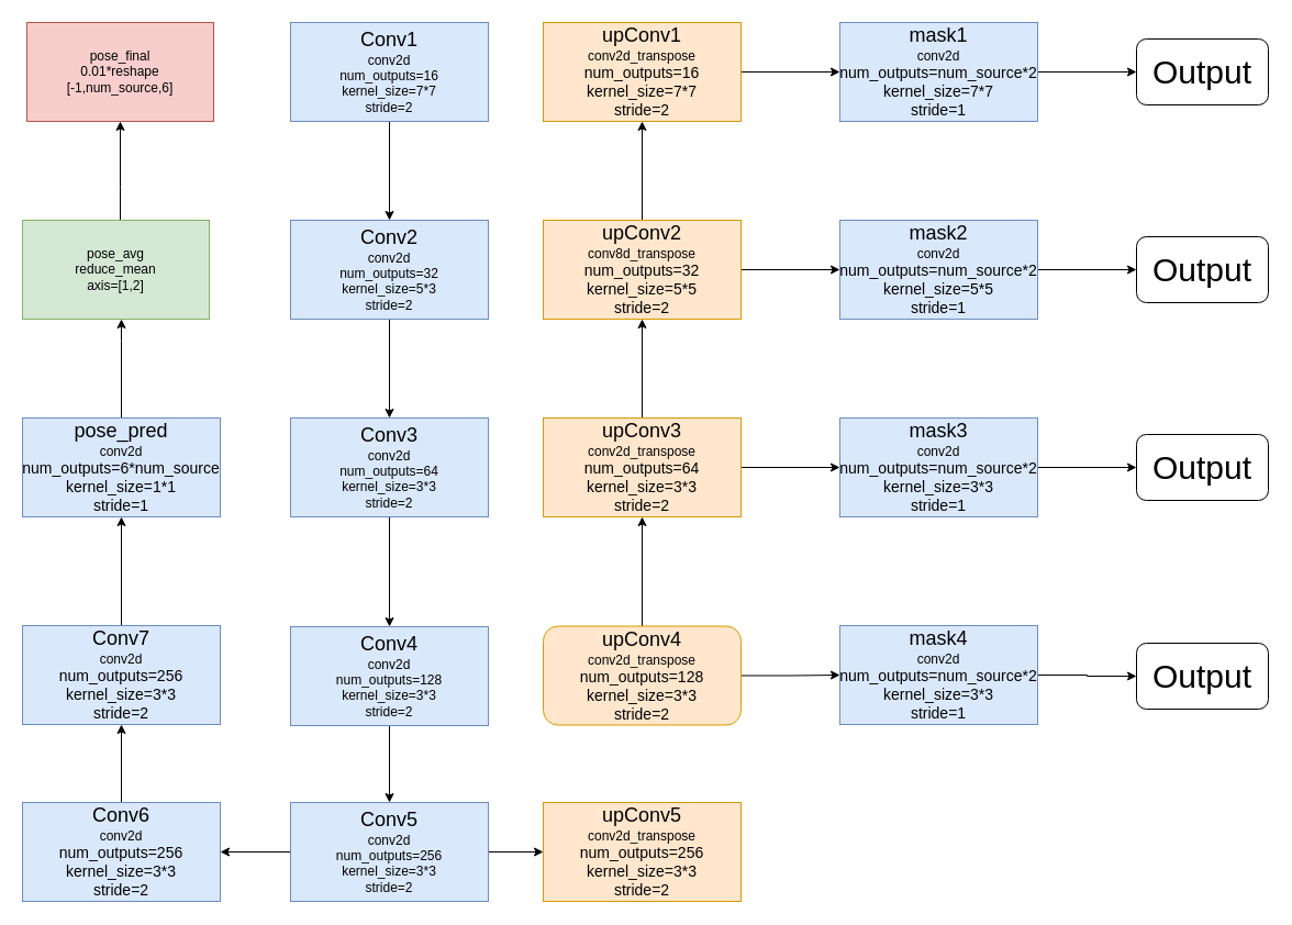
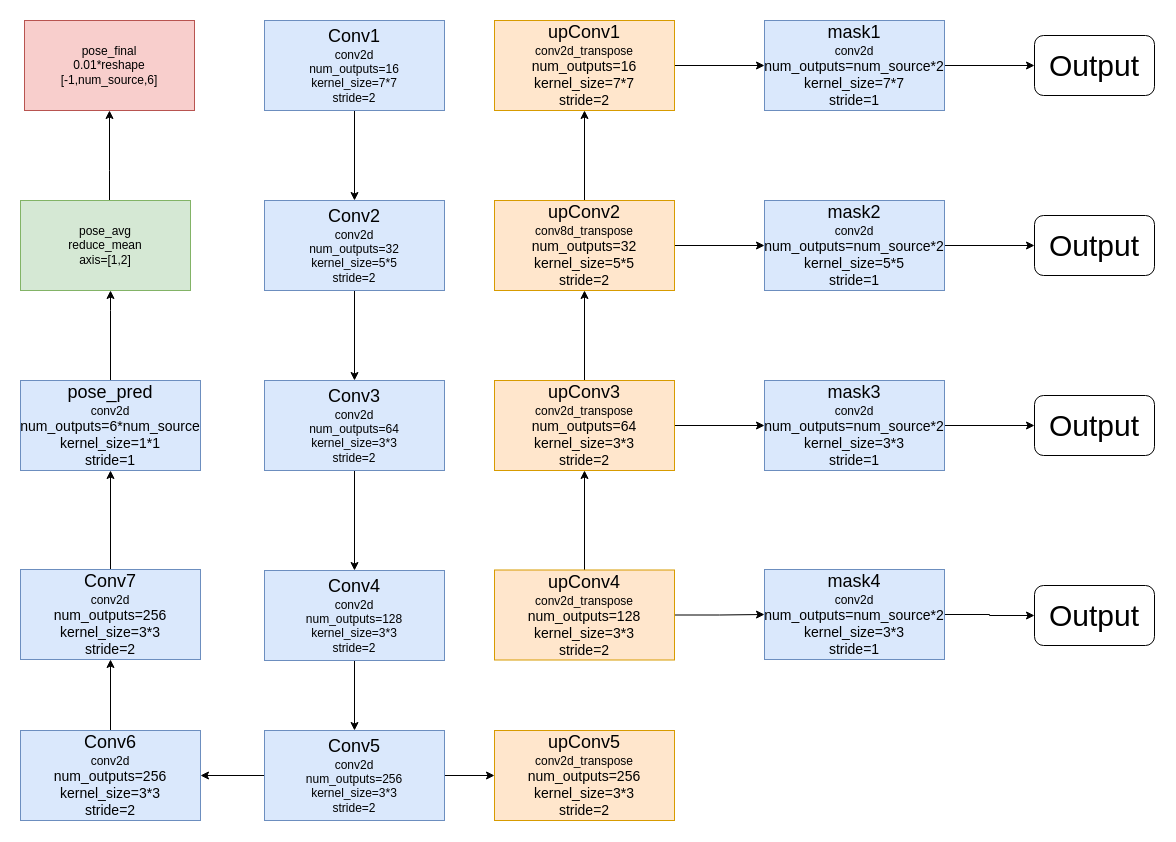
  <mxCell id="0" />
  <mxCell id="1" parent="0" />
  <mxCell id="2" style="edgeStyle=orthogonalEdgeStyle;rounded=0;orthogonalLoop=1;jettySize=auto;html=1;" parent="1" source="3" target="7" edge="1"><mxGeometry relative="1" as="geometry" /></mxCell>
  <mxCell id="3" value="&lt;font style=&quot;font-size: 18px&quot;&gt;Conv1&lt;br&gt;&lt;/font&gt;conv2d&lt;br&gt;&lt;font&gt;num_outputs=16&lt;br&gt;kernel_size=7*7&lt;br&gt;stride=2&lt;/font&gt;&lt;br&gt;" style="rounded=0;whiteSpace=wrap;html=1;fillColor=#dae8fc;strokeColor=#6c8ebf;" parent="1" vertex="1"><mxGeometry x="264" y="20" width="180" height="90" as="geometry" /></mxCell>
  <mxCell id="4" style="edgeStyle=orthogonalEdgeStyle;rounded=0;orthogonalLoop=1;jettySize=auto;html=1;" parent="1" source="5" target="16" edge="1"><mxGeometry relative="1" as="geometry" /></mxCell>
  <mxCell id="5" value="&lt;font style=&quot;font-size: 18px&quot;&gt;Conv6&lt;br&gt;&lt;/font&gt;conv2d&lt;br&gt;&lt;font style=&quot;font-size: 14px&quot;&gt;num_outputs=256&lt;br&gt;kernel_size=3*3&lt;br&gt;stride=2&lt;/font&gt;&lt;br&gt;" style="rounded=0;whiteSpace=wrap;html=1;fillColor=#dae8fc;strokeColor=#6c8ebf;" parent="1" vertex="1"><mxGeometry x="20" y="730" width="180" height="90" as="geometry" /></mxCell>
  <mxCell id="6" style="edgeStyle=orthogonalEdgeStyle;rounded=0;orthogonalLoop=1;jettySize=auto;html=1;" parent="1" source="7" target="9" edge="1"><mxGeometry relative="1" as="geometry" /></mxCell>
- <mxCell id="7" value="&lt;font style=&quot;font-size: 18px&quot;&gt;Conv2&lt;br&gt;&lt;/font&gt;conv2d&lt;br&gt;&lt;font&gt;num_outputs=32&lt;br&gt;kernel_size=5*3&lt;br&gt;stride=2&lt;/font&gt;&lt;br&gt;" style="rounded=0;whiteSpace=wrap;html=1;fillColor=#dae8fc;strokeColor=#6c8ebf;" parent="1" vertex="1"><mxGeometry x="264" y="200" width="180" height="90" as="geometry" /></mxCell>
+ <mxCell id="7" value="&lt;font style=&quot;font-size: 18px&quot;&gt;Conv2&lt;br&gt;&lt;/font&gt;conv2d&lt;br&gt;&lt;font&gt;num_outputs=32&lt;br&gt;kernel_size=5*5&lt;br&gt;stride=2&lt;/font&gt;&lt;br&gt;" style="rounded=0;whiteSpace=wrap;html=1;fillColor=#dae8fc;strokeColor=#6c8ebf;" parent="1" vertex="1"><mxGeometry x="264" y="200" width="180" height="90" as="geometry" /></mxCell>
  <mxCell id="8" style="edgeStyle=orthogonalEdgeStyle;rounded=0;orthogonalLoop=1;jettySize=auto;html=1;" parent="1" source="9" target="11" edge="1"><mxGeometry relative="1" as="geometry" /></mxCell>
  <mxCell id="9" value="&lt;font style=&quot;font-size: 18px&quot;&gt;Conv3&lt;br&gt;&lt;/font&gt;conv2d&lt;br&gt;&lt;font&gt;num_outputs=64&lt;br&gt;kernel_size=3*3&lt;br&gt;stride=2&lt;/font&gt;&lt;br&gt;" style="rounded=0;whiteSpace=wrap;html=1;fillColor=#dae8fc;strokeColor=#6c8ebf;" parent="1" vertex="1"><mxGeometry x="264" y="380" width="180" height="90" as="geometry" /></mxCell>
  <mxCell id="10" style="edgeStyle=orthogonalEdgeStyle;rounded=0;orthogonalLoop=1;jettySize=auto;html=1;" parent="1" source="11" target="14" edge="1"><mxGeometry relative="1" as="geometry" /></mxCell>
  <mxCell id="11" value="&lt;font style=&quot;font-size: 18px&quot;&gt;Conv4&lt;br&gt;&lt;/font&gt;conv2d&lt;br&gt;&lt;font&gt;num_outputs=128&lt;br&gt;kernel_size=3*3&lt;br&gt;stride=2&lt;/font&gt;&lt;br&gt;" style="rounded=0;whiteSpace=wrap;html=1;fillColor=#dae8fc;strokeColor=#6c8ebf;" parent="1" vertex="1"><mxGeometry x="264" y="570" width="180" height="90" as="geometry" /></mxCell>
  <mxCell id="12" style="edgeStyle=orthogonalEdgeStyle;rounded=0;orthogonalLoop=1;jettySize=auto;html=1;" parent="1" source="14" target="5" edge="1"><mxGeometry relative="1" as="geometry" /></mxCell>
  <mxCell id="13" style="edgeStyle=orthogonalEdgeStyle;rounded=0;orthogonalLoop=1;jettySize=auto;html=1;" parent="1" source="14" target="22" edge="1"><mxGeometry relative="1" as="geometry" /></mxCell>
  <mxCell id="14" value="&lt;font style=&quot;font-size: 18px&quot;&gt;Conv5&lt;br&gt;&lt;/font&gt;conv2d&lt;br&gt;&lt;font&gt;num_outputs=256&lt;br&gt;kernel_size=3*3&lt;br&gt;stride=2&lt;/font&gt;&lt;br&gt;" style="rounded=0;whiteSpace=wrap;html=1;fillColor=#dae8fc;strokeColor=#6c8ebf;" parent="1" vertex="1"><mxGeometry x="264" y="730" width="180" height="90" as="geometry" /></mxCell>
  <mxCell id="15" style="edgeStyle=orthogonalEdgeStyle;rounded=0;orthogonalLoop=1;jettySize=auto;html=1;" parent="1" source="16" target="18" edge="1"><mxGeometry relative="1" as="geometry" /></mxCell>
  <mxCell id="16" value="&lt;font style=&quot;font-size: 18px&quot;&gt;Conv7&lt;br&gt;&lt;/font&gt;conv2d&lt;br&gt;&lt;font style=&quot;font-size: 14px&quot;&gt;num_outputs=256&lt;br&gt;kernel_size=3*3&lt;br&gt;stride=2&lt;/font&gt;&lt;br&gt;" style="rounded=0;whiteSpace=wrap;html=1;fillColor=#dae8fc;strokeColor=#6c8ebf;" parent="1" vertex="1"><mxGeometry x="20" y="569" width="180" height="90" as="geometry" /></mxCell>
  <mxCell id="17" style="edgeStyle=orthogonalEdgeStyle;rounded=0;orthogonalLoop=1;jettySize=auto;html=1;" parent="1" source="18" target="20" edge="1"><mxGeometry relative="1" as="geometry"><Array as="points"><mxPoint x="110" y="310" /><mxPoint x="110" y="310" /></Array></mxGeometry></mxCell>
  <mxCell id="18" value="&lt;span&gt;&lt;font style=&quot;font-size: 18px&quot;&gt;pose_pred&lt;/font&gt;&lt;br&gt;&lt;/span&gt;conv2d&lt;br&gt;&lt;font style=&quot;font-size: 14px&quot;&gt;num_outputs=6*num_source&lt;br&gt;kernel_size=1*1&lt;br&gt;stride=1&lt;/font&gt;&lt;br&gt;" style="rounded=0;whiteSpace=wrap;html=1;fillColor=#dae8fc;strokeColor=#6c8ebf;" parent="1" vertex="1"><mxGeometry x="20" y="380" width="180" height="90" as="geometry" /></mxCell>
  <mxCell id="19" style="edgeStyle=orthogonalEdgeStyle;rounded=0;orthogonalLoop=1;jettySize=auto;html=1;" parent="1" source="20" target="21" edge="1"><mxGeometry relative="1" as="geometry"><Array as="points"><mxPoint x="109" y="170" /><mxPoint x="109" y="170" /></Array></mxGeometry></mxCell>
  <mxCell id="20" value="pose_avg&lt;br&gt;reduce_mean&lt;br&gt;axis=[1,2]&lt;br&gt;" style="rounded=0;whiteSpace=wrap;html=1;fillColor=#d5e8d4;strokeColor=#82b366;" parent="1" vertex="1"><mxGeometry x="20" y="200" width="170" height="90" as="geometry" /></mxCell>
  <mxCell id="21" value="pose_final&lt;br&gt;0.01*reshape&lt;br&gt;[-1,num_source,6]&lt;br&gt;" style="rounded=0;whiteSpace=wrap;html=1;fillColor=#f8cecc;strokeColor=#b85450;" parent="1" vertex="1"><mxGeometry x="24" y="20" width="170" height="90" as="geometry" /></mxCell>
  <mxCell id="22" value="&lt;font style=&quot;font-size: 18px&quot;&gt;upConv5&lt;br&gt;&lt;/font&gt;conv2d_transpose&lt;br&gt;&lt;font style=&quot;font-size: 14px&quot;&gt;num_outputs=256&lt;br&gt;kernel_size=3*3&lt;br&gt;stride=2&lt;/font&gt;&lt;br&gt;" style="rounded=0;whiteSpace=wrap;html=1;fillColor=#ffe6cc;strokeColor=#d79b00;" parent="1" vertex="1"><mxGeometry x="494" y="730" width="180" height="90" as="geometry" /></mxCell>
  <mxCell id="23" style="edgeStyle=orthogonalEdgeStyle;rounded=0;orthogonalLoop=1;jettySize=auto;html=1;" parent="1" source="25" target="28" edge="1"><mxGeometry relative="1" as="geometry" /></mxCell>
  <mxCell id="24" style="edgeStyle=orthogonalEdgeStyle;rounded=0;orthogonalLoop=1;jettySize=auto;html=1;" parent="1" source="25" target="35" edge="1"><mxGeometry relative="1" as="geometry" /></mxCell>
- <mxCell id="25" value="&lt;font style=&quot;font-size: 18px&quot;&gt;upConv4&lt;br&gt;&lt;/font&gt;conv2d_transpose&lt;br&gt;&lt;font style=&quot;font-size: 14px&quot;&gt;num_outputs=128&lt;br&gt;kernel_size=3*3&lt;br&gt;stride=2&lt;/font&gt;&lt;br&gt;" style="whiteSpace=wrap;html=1;fillColor=#ffe6cc;strokeColor=#d79b00;rounded=1;" parent="1" vertex="1"><mxGeometry x="494" y="569.5" width="180" height="90" as="geometry" /></mxCell>
+ <mxCell id="25" value="&lt;font style=&quot;font-size: 18px&quot;&gt;upConv4&lt;br&gt;&lt;/font&gt;conv2d_transpose&lt;br&gt;&lt;font style=&quot;font-size: 14px&quot;&gt;num_outputs=128&lt;br&gt;kernel_size=3*3&lt;br&gt;stride=2&lt;/font&gt;&lt;br&gt;" style="rounded=0;whiteSpace=wrap;html=1;fillColor=#ffe6cc;strokeColor=#d79b00;" parent="1" vertex="1"><mxGeometry x="494" y="569.5" width="180" height="90" as="geometry" /></mxCell>
  <mxCell id="26" style="edgeStyle=orthogonalEdgeStyle;rounded=0;orthogonalLoop=1;jettySize=auto;html=1;" parent="1" source="28" target="31" edge="1"><mxGeometry relative="1" as="geometry" /></mxCell>
  <mxCell id="27" style="edgeStyle=orthogonalEdgeStyle;rounded=0;orthogonalLoop=1;jettySize=auto;html=1;" parent="1" source="28" target="37" edge="1"><mxGeometry relative="1" as="geometry" /></mxCell>
  <mxCell id="28" value="&lt;font style=&quot;font-size: 18px&quot;&gt;upConv3&lt;br&gt;&lt;/font&gt;conv2d_transpose&lt;br&gt;&lt;font style=&quot;font-size: 14px&quot;&gt;num_outputs=64&lt;br&gt;kernel_size=3*3&lt;br&gt;stride=2&lt;/font&gt;&lt;br&gt;" style="rounded=0;whiteSpace=wrap;html=1;fillColor=#ffe6cc;strokeColor=#d79b00;" parent="1" vertex="1"><mxGeometry x="494" y="380" width="180" height="90" as="geometry" /></mxCell>
  <mxCell id="29" style="edgeStyle=orthogonalEdgeStyle;rounded=0;orthogonalLoop=1;jettySize=auto;html=1;" parent="1" source="31" target="33" edge="1"><mxGeometry relative="1" as="geometry" /></mxCell>
  <mxCell id="30" style="edgeStyle=orthogonalEdgeStyle;rounded=0;orthogonalLoop=1;jettySize=auto;html=1;" parent="1" source="31" target="39" edge="1"><mxGeometry relative="1" as="geometry" /></mxCell>
  <mxCell id="31" value="&lt;font style=&quot;font-size: 18px&quot;&gt;upConv2&lt;br&gt;&lt;/font&gt;conv8d_transpose&lt;br&gt;&lt;font style=&quot;font-size: 14px&quot;&gt;num_outputs=32&lt;br&gt;kernel_size=5*5&lt;br&gt;stride=2&lt;/font&gt;&lt;br&gt;" style="rounded=0;whiteSpace=wrap;html=1;fillColor=#ffe6cc;strokeColor=#d79b00;" parent="1" vertex="1"><mxGeometry x="494" y="200" width="180" height="90" as="geometry" /></mxCell>
  <mxCell id="32" style="edgeStyle=orthogonalEdgeStyle;rounded=0;orthogonalLoop=1;jettySize=auto;html=1;" parent="1" source="33" target="41" edge="1"><mxGeometry relative="1" as="geometry" /></mxCell>
  <mxCell id="33" value="&lt;font style=&quot;font-size: 18px&quot;&gt;upConv1&lt;br&gt;&lt;/font&gt;conv2d_transpose&lt;br&gt;&lt;font style=&quot;font-size: 14px&quot;&gt;num_outputs=16&lt;br&gt;kernel_size=7*7&lt;br&gt;stride=2&lt;/font&gt;&lt;br&gt;" style="rounded=0;whiteSpace=wrap;html=1;fillColor=#ffe6cc;strokeColor=#d79b00;" parent="1" vertex="1"><mxGeometry x="494" y="20" width="180" height="90" as="geometry" /></mxCell>
  <mxCell id="34" style="edgeStyle=orthogonalEdgeStyle;rounded=0;orthogonalLoop=1;jettySize=auto;html=1;" parent="1" source="35" target="45" edge="1"><mxGeometry relative="1" as="geometry" /></mxCell>
  <mxCell id="35" value="&lt;font style=&quot;font-size: 18px&quot;&gt;mask4&lt;br&gt;&lt;/font&gt;conv2d&lt;br&gt;&lt;font style=&quot;font-size: 14px&quot;&gt;num_outputs=num_source*2&lt;br&gt;kernel_size=3*3&lt;br&gt;stride=1&lt;/font&gt;&lt;br&gt;" style="rounded=0;whiteSpace=wrap;html=1;fillColor=#dae8fc;strokeColor=#6c8ebf;" parent="1" vertex="1"><mxGeometry x="764" y="569" width="180" height="90" as="geometry" /></mxCell>
  <mxCell id="36" style="edgeStyle=orthogonalEdgeStyle;rounded=0;orthogonalLoop=1;jettySize=auto;html=1;" parent="1" source="37" target="44" edge="1"><mxGeometry relative="1" as="geometry" /></mxCell>
  <mxCell id="37" value="&lt;font style=&quot;font-size: 18px&quot;&gt;mask3&lt;br&gt;&lt;/font&gt;conv2d&lt;br&gt;&lt;font style=&quot;font-size: 14px&quot;&gt;num_outputs=num_source*2&lt;br&gt;kernel_size=3*3&lt;br&gt;stride=1&lt;/font&gt;&lt;br&gt;" style="rounded=0;whiteSpace=wrap;html=1;fillColor=#dae8fc;strokeColor=#6c8ebf;" parent="1" vertex="1"><mxGeometry x="764" y="380" width="180" height="90" as="geometry" /></mxCell>
  <mxCell id="38" style="edgeStyle=orthogonalEdgeStyle;rounded=0;orthogonalLoop=1;jettySize=auto;html=1;" parent="1" source="39" target="43" edge="1"><mxGeometry relative="1" as="geometry" /></mxCell>
  <mxCell id="39" value="&lt;font style=&quot;font-size: 18px&quot;&gt;mask2&lt;br&gt;&lt;/font&gt;conv2d&lt;br&gt;&lt;font style=&quot;font-size: 14px&quot;&gt;num_outputs=num_source*2&lt;br&gt;kernel_size=5*5&lt;br&gt;stride=1&lt;/font&gt;&lt;br&gt;" style="rounded=0;whiteSpace=wrap;html=1;fillColor=#dae8fc;strokeColor=#6c8ebf;" parent="1" vertex="1"><mxGeometry x="764" y="200" width="180" height="90" as="geometry" /></mxCell>
  <mxCell id="40" style="edgeStyle=orthogonalEdgeStyle;rounded=0;orthogonalLoop=1;jettySize=auto;html=1;" parent="1" source="41" target="42" edge="1"><mxGeometry relative="1" as="geometry" /></mxCell>
  <mxCell id="41" value="&lt;font style=&quot;font-size: 18px&quot;&gt;mask1&lt;br&gt;&lt;/font&gt;conv2d&lt;br&gt;&lt;font style=&quot;font-size: 14px&quot;&gt;num_outputs=num_source*2&lt;br&gt;kernel_size=7*7&lt;br&gt;stride=1&lt;/font&gt;&lt;br&gt;" style="rounded=0;whiteSpace=wrap;html=1;fillColor=#dae8fc;strokeColor=#6c8ebf;" parent="1" vertex="1"><mxGeometry x="764" y="20" width="180" height="90" as="geometry" /></mxCell>
  <mxCell id="42" value="&lt;font style=&quot;font-size: 30px&quot;&gt;Output&lt;/font&gt;" style="rounded=1;whiteSpace=wrap;html=1;" parent="1" vertex="1"><mxGeometry x="1034" y="35" width="120" height="60" as="geometry" /></mxCell>
  <mxCell id="43" value="&lt;font style=&quot;font-size: 30px&quot;&gt;Output&lt;/font&gt;" style="rounded=1;whiteSpace=wrap;html=1;" parent="1" vertex="1"><mxGeometry x="1034" y="215" width="120" height="60" as="geometry" /></mxCell>
  <mxCell id="44" value="&lt;font style=&quot;font-size: 30px&quot;&gt;Output&lt;/font&gt;" style="rounded=1;whiteSpace=wrap;html=1;" parent="1" vertex="1"><mxGeometry x="1034" y="395" width="120" height="60" as="geometry" /></mxCell>
  <mxCell id="45" value="&lt;font style=&quot;font-size: 30px&quot;&gt;Output&lt;/font&gt;" style="rounded=1;whiteSpace=wrap;html=1;" parent="1" vertex="1"><mxGeometry x="1034" y="585" width="120" height="60" as="geometry" /></mxCell>
